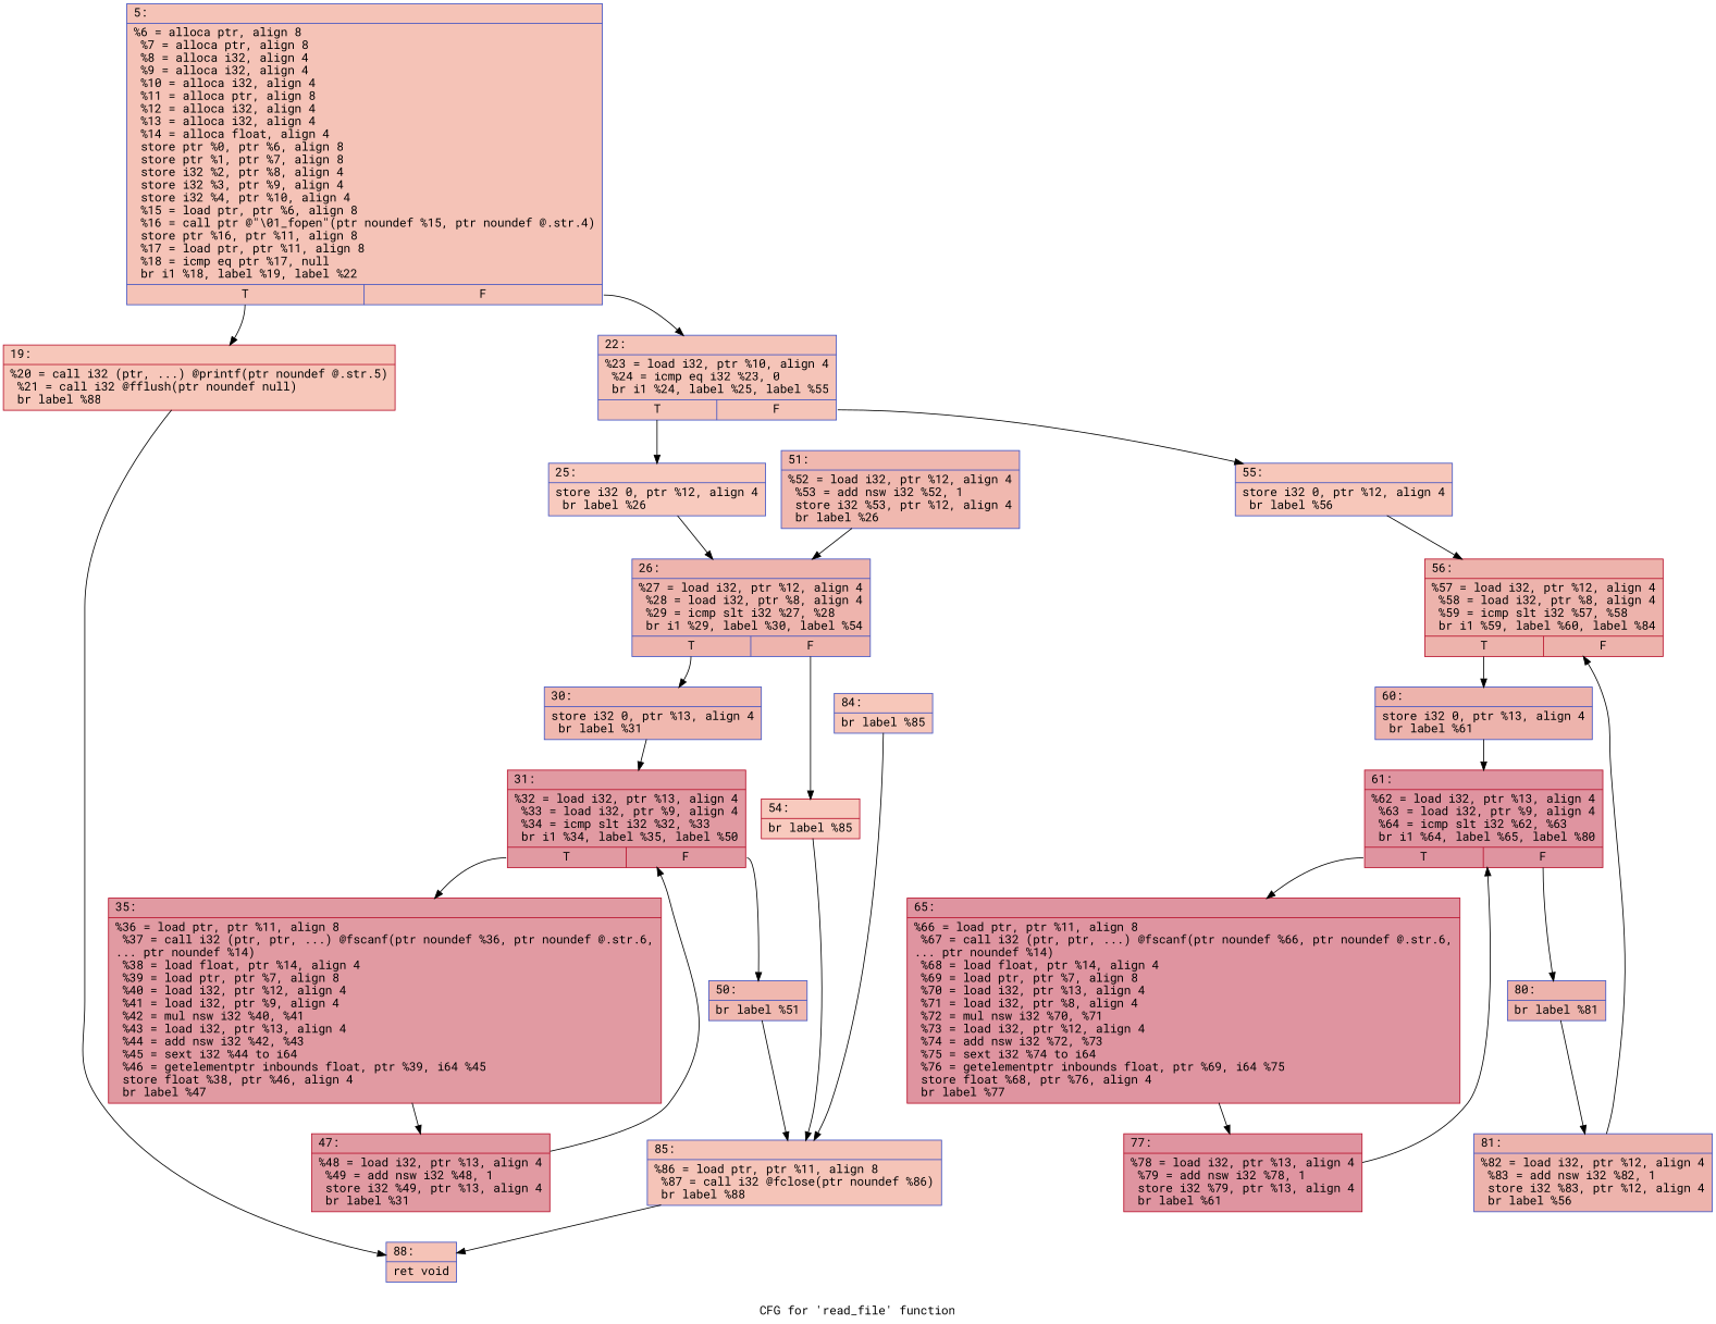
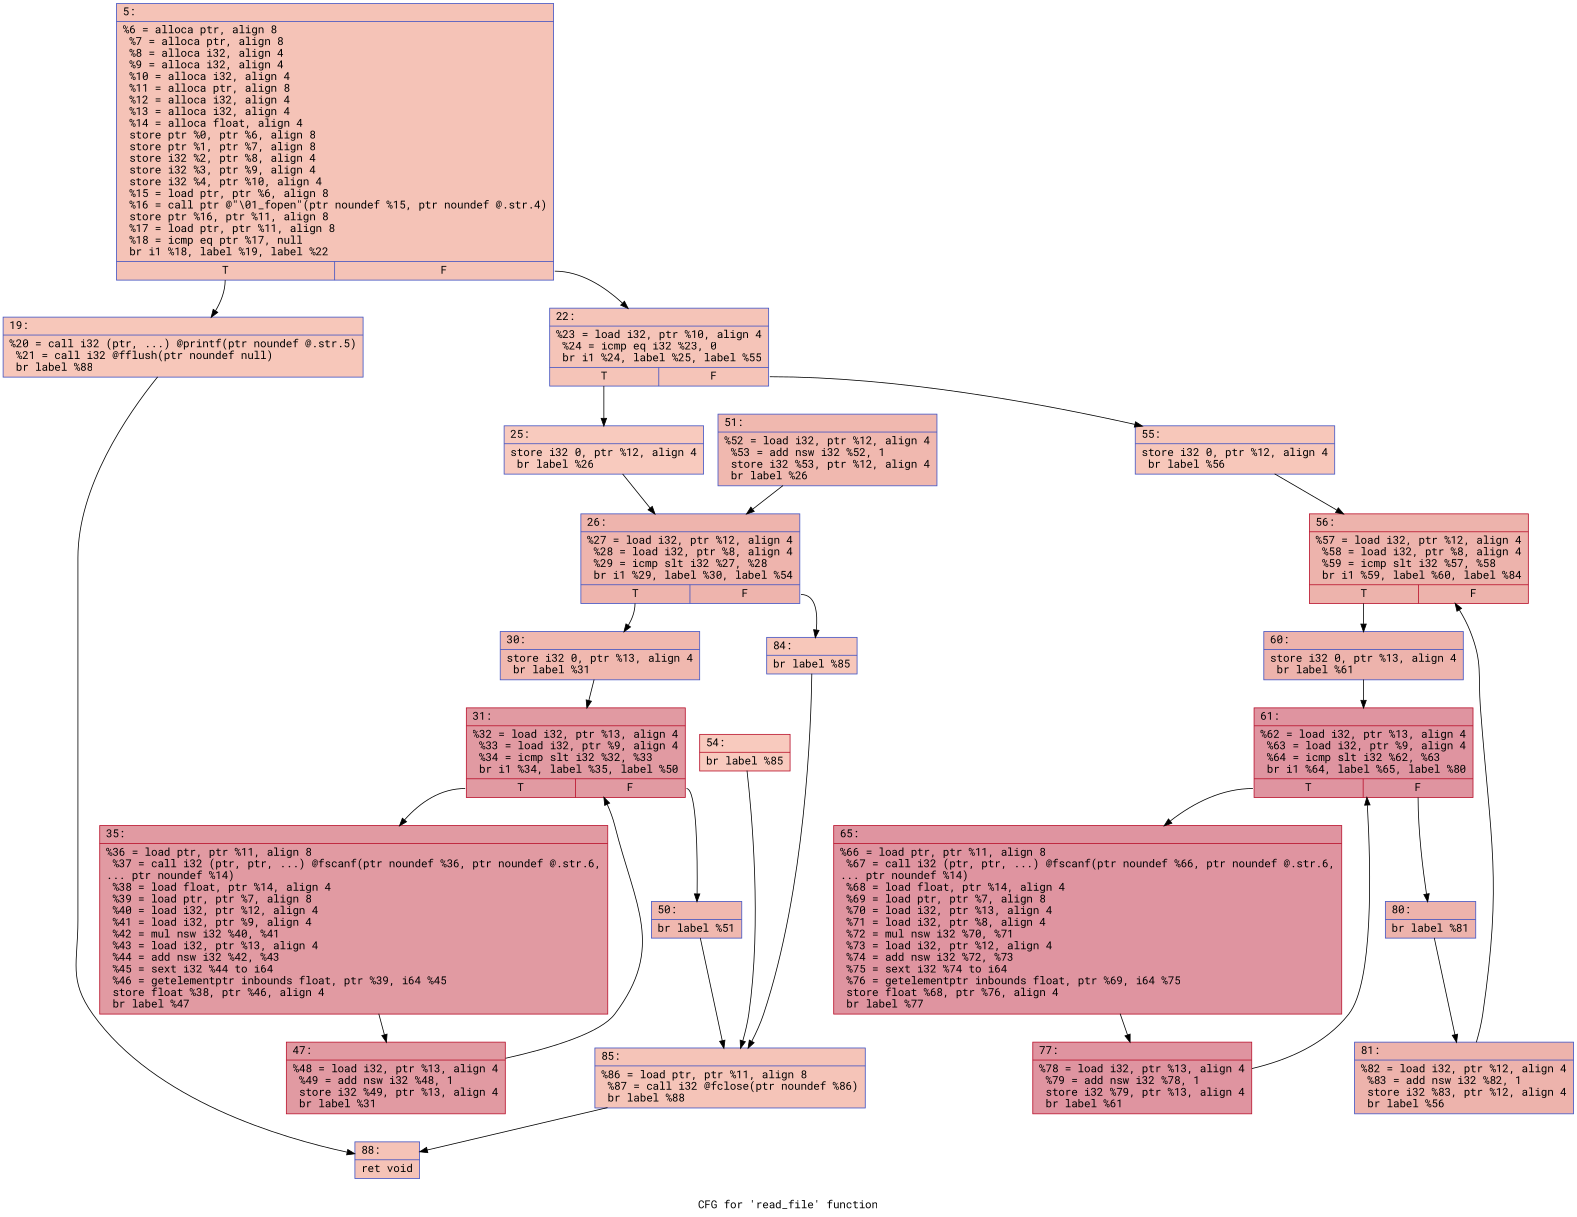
  digraph {
    fontname="Roboto Mono"
    label="CFG for 'read_file' function"
    node [color="#3d50c3ff" fillcolor="#d6524470" fontname="Roboto Mono" shape=record style=filled]
    edge [fontname="Roboto Mono"]
    n1 [fillcolor="#e8765c70" label="{5:\l|  %6 = alloca ptr, align 8\l  %7 = alloca ptr, align 8\l  %8 = alloca i32, align 4\l  %9 = alloca i32, align 4\l  %10 = alloca i32, align 4\l  %11 = alloca ptr, align 8\l  %12 = alloca i32, align 4\l  %13 = alloca i32, align 4\l  %14 = alloca float, align 4\l  store ptr %0, ptr %6, align 8\l  store ptr %1, ptr %7, align 8\l  store i32 %2, ptr %8, align 4\l  store i32 %3, ptr %9, align 4\l  store i32 %4, ptr %10, align 4\l  %15 = load ptr, ptr %6, align 8\l  %16 = call ptr @\"\\01_fopen\"(ptr noundef %15, ptr noundef @.str.4)\l  store ptr %16, ptr %11, align 8\l  %17 = load ptr, ptr %11, align 8\l  %18 = icmp eq ptr %17, null\l  br i1 %18, label %19, label %22\l|{<s0>T|<s1>F}}"]
-   n2 [color="#b70d28ff" fillcolor="#ec7f6370" label="{19:\l|  %20 = call i32 (ptr, ...) @printf(ptr noundef @.str.5)\l  %21 = call i32 @fflush(ptr noundef null)\l  br label %88\l}"]
+   n2 [fillcolor="#ec7f6370" label="{19:\l|  %20 = call i32 (ptr, ...) @printf(ptr noundef @.str.5)\l  %21 = call i32 @fflush(ptr noundef null)\l  br label %88\l}"]
    n3 [fillcolor="#e97a5f70" label="{22:\l|  %23 = load i32, ptr %10, align 4\l  %24 = icmp eq i32 %23, 0\l  br i1 %24, label %25, label %55\l|{<s0>T|<s1>F}}"]
    n4 [fillcolor="#e8765c70" label="{88:\l|  ret void\l}"]
    n5 [fillcolor="#ef886b70" label="{25:\l|  store i32 0, ptr %12, align 4\l  br label %26\l}"]
    n6 [fillcolor="#ec7f6370" label="{55:\l|  store i32 0, ptr %12, align 4\l  br label %56\l}"]
    n7 [fillcolor="#d8564670" label="{26:\l|  %27 = load i32, ptr %12, align 4\l  %28 = load i32, ptr %8, align 4\l  %29 = icmp slt i32 %27, %28\l  br i1 %29, label %30, label %54\l|{<s0>T|<s1>F}}"]
    n8 [color="#b70d28ff" label="{56:\l|  %57 = load i32, ptr %12, align 4\l  %58 = load i32, ptr %8, align 4\l  %59 = icmp slt i32 %57, %58\l  br i1 %59, label %60, label %84\l|{<s0>T|<s1>F}}"]
    n9 [fillcolor="#dc5d4a70" label="{30:\l|  store i32 0, ptr %13, align 4\l  br label %31\l}"]
    n10 [color="#b70d28ff" fillcolor="#ef886b70" label="{54:\l|  br label %85\l}"]
    n11 [label="{60:\l|  store i32 0, ptr %13, align 4\l  br label %61\l}"]
    n12 [color="#b70d28ff" fillcolor="#bb1b2c70" label="{31:\l|  %32 = load i32, ptr %13, align 4\l  %33 = load i32, ptr %9, align 4\l  %34 = icmp slt i32 %32, %33\l  br i1 %34, label %35, label %50\l|{<s0>T|<s1>F}}"]
    n13 [fillcolor="#e97a5f70" label="{85:\l|  %86 = load ptr, ptr %11, align 8\l  %87 = call i32 @fclose(ptr noundef %86)\l  br label %88\l}"]
    n14 [color="#b70d28ff" fillcolor="#bb1b2c70" label="{35:\l|  %36 = load ptr, ptr %11, align 8\l  %37 = call i32 (ptr, ptr, ...) @fscanf(ptr noundef %36, ptr noundef @.str.6,\l... ptr noundef %14)\l  %38 = load float, ptr %14, align 4\l  %39 = load ptr, ptr %7, align 8\l  %40 = load i32, ptr %12, align 4\l  %41 = load i32, ptr %9, align 4\l  %42 = mul nsw i32 %40, %41\l  %43 = load i32, ptr %13, align 4\l  %44 = add nsw i32 %42, %43\l  %45 = sext i32 %44 to i64\l  %46 = getelementptr inbounds float, ptr %39, i64 %45\l  store float %38, ptr %46, align 4\l  br label %47\l}"]
    n15 [fillcolor="#dc5d4a70" label="{50:\l|  br label %51\l}"]
    n16 [color="#b70d28ff" fillcolor="#bb1b2c70" label="{47:\l|  %48 = load i32, ptr %13, align 4\l  %49 = add nsw i32 %48, 1\l  store i32 %49, ptr %13, align 4\l  br label %31\l}"]
    n17 [fillcolor="#dc5d4a70" label="{51:\l|  %52 = load i32, ptr %12, align 4\l  %53 = add nsw i32 %52, 1\l  store i32 %53, ptr %12, align 4\l  br label %26\l}"]
    n18 [color="#b70d28ff" fillcolor="#b70d2870" label="{61:\l|  %62 = load i32, ptr %13, align 4\l  %63 = load i32, ptr %9, align 4\l  %64 = icmp slt i32 %62, %63\l  br i1 %64, label %65, label %80\l|{<s0>T|<s1>F}}"]
    n19 [fillcolor="#ec7f6370" label="{84:\l|  br label %85\l}"]
    n20 [color="#b70d28ff" fillcolor="#b70d2870" label="{65:\l|  %66 = load ptr, ptr %11, align 8\l  %67 = call i32 (ptr, ptr, ...) @fscanf(ptr noundef %66, ptr noundef @.str.6,\l... ptr noundef %14)\l  %68 = load float, ptr %14, align 4\l  %69 = load ptr, ptr %7, align 8\l  %70 = load i32, ptr %13, align 4\l  %71 = load i32, ptr %8, align 4\l  %72 = mul nsw i32 %70, %71\l  %73 = load i32, ptr %12, align 4\l  %74 = add nsw i32 %72, %73\l  %75 = sext i32 %74 to i64\l  %76 = getelementptr inbounds float, ptr %69, i64 %75\l  store float %68, ptr %76, align 4\l  br label %77\l}"]
    n21 [label="{80:\l|  br label %81\l}"]
    n22 [color="#b70d28ff" fillcolor="#b70d2870" label="{77:\l|  %78 = load i32, ptr %13, align 4\l  %79 = add nsw i32 %78, 1\l  store i32 %79, ptr %13, align 4\l  br label %61\l}"]
    n23 [label="{81:\l|  %82 = load i32, ptr %12, align 4\l  %83 = add nsw i32 %82, 1\l  store i32 %83, ptr %12, align 4\l  br label %56\l}"]
    n1 -> n2 [tailport=s0]
    n1 -> n3 [tailport=s1]
    n2 -> n4
    n3 -> n5 [tailport=s0]
    n3 -> n6 [tailport=s1]
    n5 -> n7
    n6 -> n8
    n7 -> n9 [tailport=s0]
-   n7 -> n10 [tailport=s1]
+   n7 -> n19 [tailport=s1]
    n8 -> n11 [tailport=s0]
    n9 -> n12
    n10 -> n13
    n11 -> n18
    n12 -> n14 [tailport=s0]
    n12 -> n15 [tailport=s1]
    n13 -> n4
    n14 -> n16
    n15 -> n13
    n16 -> n12
    n17 -> n7
    n18 -> n20 [tailport=s0]
    n18 -> n21 [tailport=s1]
    n19 -> n13
    n20 -> n22
    n21 -> n23
    n22 -> n18
    n23 -> n8
  }
